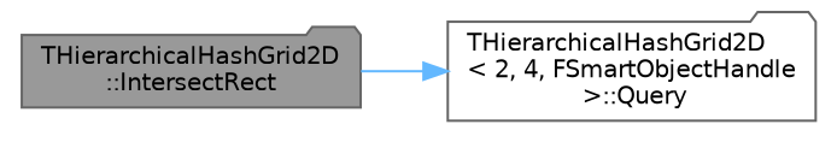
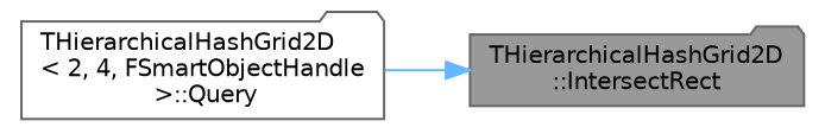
  digraph {
    rankdir=RL
    node [fontname=Helvetica fontsize=10 shape=folder style=filled]
    n1 [color=gray40 fillcolor=grey60 fontcolor=black height=0.2 label="THierarchicalHashGrid2D\l::IntersectRect" width=0.4]
    n2 [color=grey40 fillcolor=white height=0.2 label="THierarchicalHashGrid2D\l\< 2, 4, FSmartObjectHandle\l \>::Query" width=0.4]
-   n2 -> n1 [color=steelblue1 dir=back fontname=Helvetica fontsize=10 labelfontname=Helvetica labelfontsize=10 style=solid]
+   n1 -> n2 [color=steelblue1 dir=back fontname=Helvetica fontsize=10 labelfontname=Helvetica labelfontsize=10 style=solid]
  }
